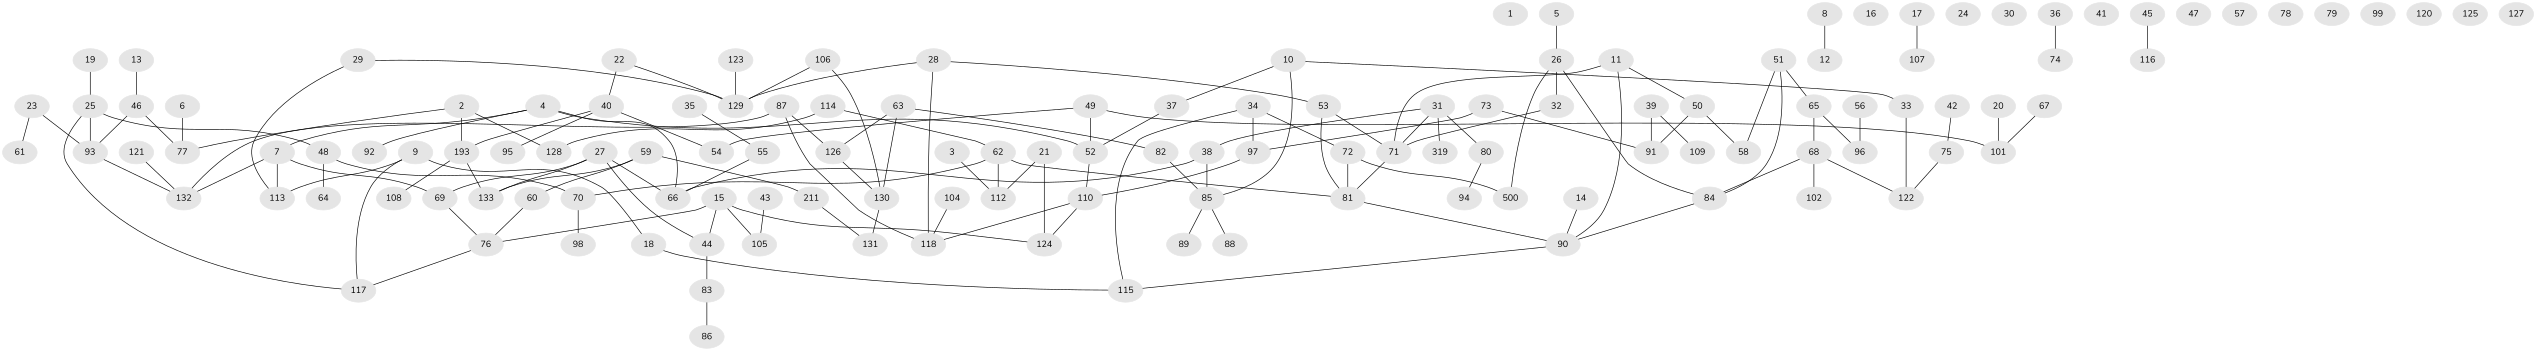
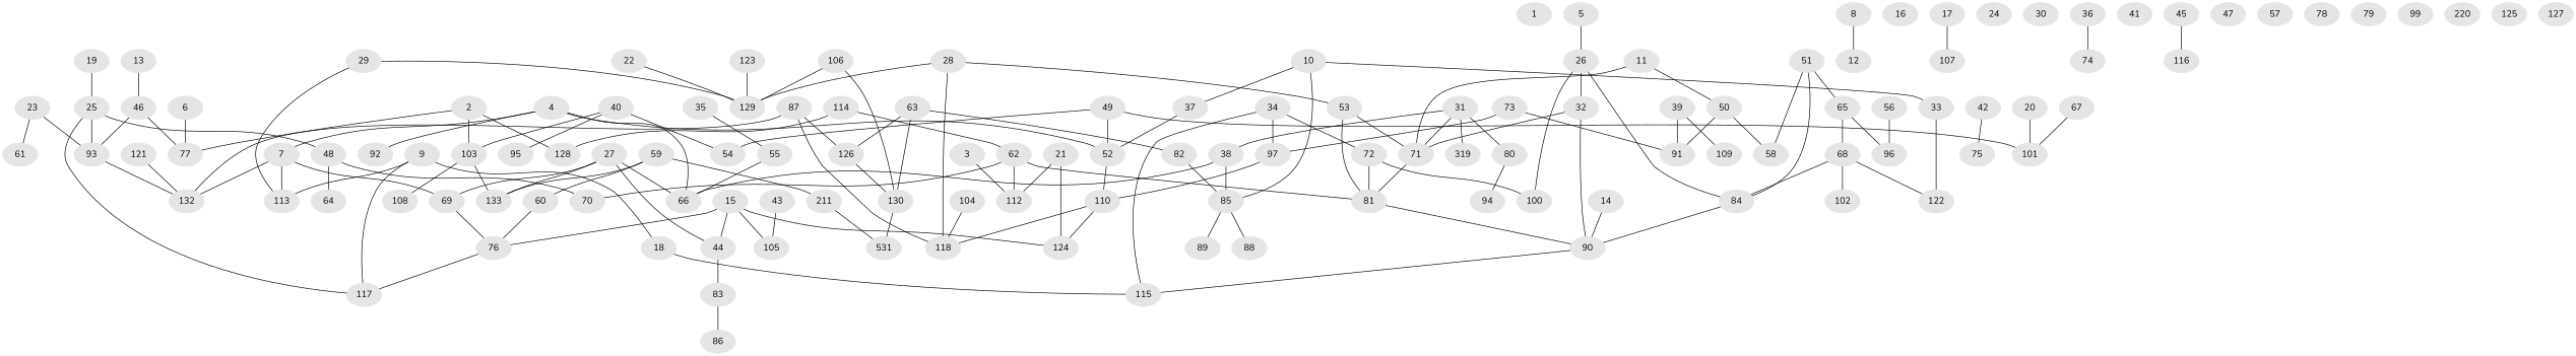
  graph {
    fontname=Nunito
    node [color=gray90 fontname=Nunito style=filled]
    edge [fontname=Nunito]
    1
    2
    77
-   103 [label=193]
+   103
    128
    133
    108
    3
    112
    4
    7
    52
    66
    92
    69
    113
    132
    110
    5
    26
    32
    84
-   100 [label=500]
+   100
    6
    44
    83
    76
    8
    12
    9
    18
    117
    115
    10
    33
    37
    85
    122
    88
    89
    11
    50
    71
    90
    91
    58
    81
    13
    46
    93
    14
    15
    105
    124
    62
    70
    16
    17
    107
    19
    25
    48
    20
    101
    21
    22
    40
    129
    54
    95
    23
    61
    24
    64
    27
    28
    53
    118
    29
    30
    31
    38
    80
    n84 [label=319]
    94
    42
    75
    34
    72
    97
    35
    55
    36
    74
    39
    109
    41
    43
    86
    45
    116
    47
-   98
    49
    51
    65
    96
    68
    56
    57
    59
    60
    n113 [label=211]
-   131
+   131 [label=531]
    63
    82
    126
    130
    102
    67
    73
    78
    79
    87
    99
    104
    106
    114
-   120
+   120 [label=220]
    121
    123
    125
    127
    2 -- 77
    2 -- 103
    2 -- 128
    103 -- 133
    103 -- 108
    3 -- 112
    4 -- 7
    4 -- 52
    4 -- 66
    4 -- 92
    7 -- 69
    7 -- 113
    7 -- 132
    52 -- 110
    69 -- 76
    110 -- 124
    110 -- 118
    5 -- 26
    26 -- 32
    26 -- 84
    26 -- 100
    32 -- 71
    84 -- 90
    6 -- 77
    44 -- 83
    83 -- 86
    76 -- 117
    8 -- 12
    9 -- 113
    9 -- 18
    9 -- 117
    18 -- 115
    10 -- 33
    10 -- 37
    10 -- 85
    33 -- 122
    37 -- 52
    85 -- 88
    85 -- 89
    11 -- 50
    11 -- 71
-   11 -- 90
+   32 -- 90
    50 -- 91
    50 -- 58
    71 -- 81
    90 -- 115
    81 -- 90
    13 -- 46
    46 -- 77
    46 -- 93
    93 -- 132
    14 -- 90
    15 -- 44
    15 -- 76
    15 -- 105
    15 -- 124
    62 -- 112
    62 -- 81
    62 -- 70
-   70 -- 98
    17 -- 107
    19 -- 25
    25 -- 117
    25 -- 93
    25 -- 48
    48 -- 70
    48 -- 64
    20 -- 101
    21 -- 112
    21 -- 124
-   22 -- 40
    22 -- 129
    40 -- 103
    40 -- 54
    40 -- 95
    23 -- 93
    23 -- 61
    27 -- 133
    27 -- 66
    27 -- 69
    27 -- 44
    28 -- 129
    28 -- 53
    28 -- 118
    53 -- 71
    53 -- 81
    29 -- 113
    29 -- 129
    31 -- 71
    31 -- 38
    31 -- 80
    31 -- n84
    38 -- 66
    38 -- 85
    80 -- 94
    42 -- 75
-   75 -- 122
    34 -- 115
    34 -- 72
    34 -- 97
    72 -- 100
    72 -- 81
    97 -- 110
    35 -- 55
    55 -- 66
    36 -- 74
    39 -- 91
    39 -- 109
    43 -- 105
    45 -- 116
    49 -- 52
    49 -- 101
    49 -- 54
    51 -- 84
    51 -- 58
    51 -- 65
    65 -- 96
    65 -- 68
    68 -- 84
    68 -- 122
    68 -- 102
    56 -- 96
    59 -- 133
    59 -- 60
    59 -- n113
    60 -- 76
    n113 -- 131
    63 -- 82
    63 -- 126
    63 -- 130
    82 -- 85
    126 -- 130
    130 -- 131
    67 -- 101
    73 -- 91
    73 -- 97
    87 -- 132
    87 -- 118
    87 -- 126
    104 -- 118
    106 -- 129
    106 -- 130
    114 -- 128
    114 -- 62
    121 -- 132
    123 -- 129
  }
